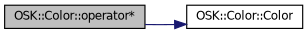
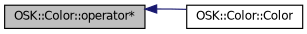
  digraph {
    rankdir=LR
    node [color=black fontname=Helvetica fontsize=10 shape=record style=filled]
    n1 [fillcolor=grey75 fontcolor=black height=0.2 label="OSK::Color::operator*" width=0.4]
    n2 [fillcolor=white height=0.2 label="OSK::Color::Color" width=0.4]
-   n1 -> n2 [color=midnightblue fontname=Helvetica fontsize=10 labelfontname=Helvetica labelfontsize=10 style=solid]
+   n2 -> n1 [color=midnightblue fontname=Helvetica fontsize=10 labelfontname=Helvetica labelfontsize=10 style=solid]
  }
